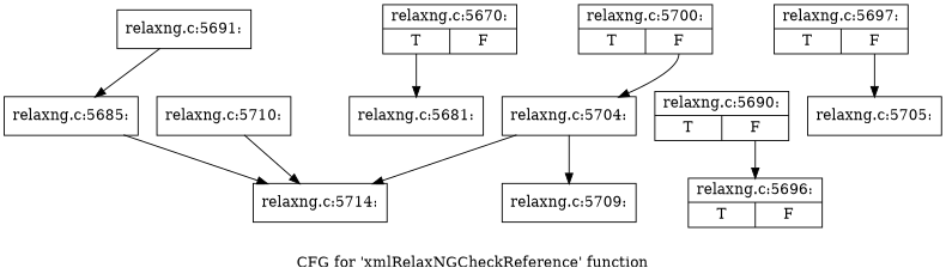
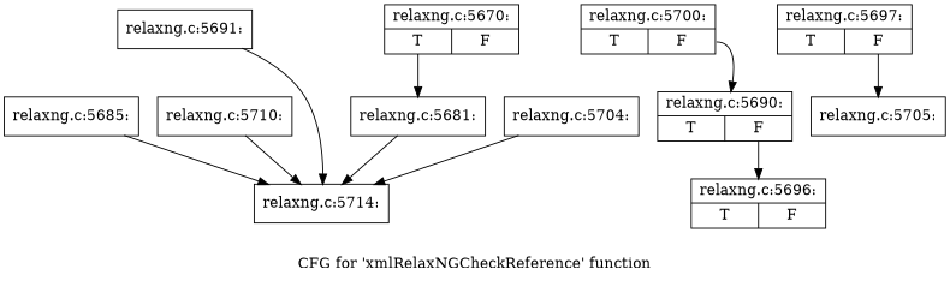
  digraph {
    label="CFG for 'xmlRelaxNGCheckReference' function"
    node [shape=record]
    n1 [label="{relaxng.c:5670:|{<s0>T|<s1>F}}"]
    n2 [label="{relaxng.c:5681:}"]
    n3 [label="{relaxng.c:5714:}"]
    n4 [label="{relaxng.c:5685:}"]
    n5 [label="{relaxng.c:5690:|{<s0>T|<s1>F}}"]
    n6 [label="{relaxng.c:5696:|{<s0>T|<s1>F}}"]
    n7 [label="{relaxng.c:5691:}"]
    n8 [label="{relaxng.c:5697:|{<s0>T|<s1>F}}"]
    n9 [label="{relaxng.c:5705:}"]
    n10 [label="{relaxng.c:5710:}"]
    n11 [label="{relaxng.c:5700:|{<s0>T|<s1>F}}"]
    n12 [label="{relaxng.c:5704:}"]
-   n13 [label="{relaxng.c:5709:}"]
    n1 -> n2 [tailport=s0]
+   n2 -> n3
    n4 -> n3
    n5 -> n6 [tailport=s1]
-   n7 -> n4
+   n7 -> n3
    n8 -> n9 [tailport=s1]
    n10 -> n3
-   n11 -> n12 [tailport=s1]
+   n11 -> n5 [tailport=s1]
    n12 -> n3
-   n12 -> n13
  }
